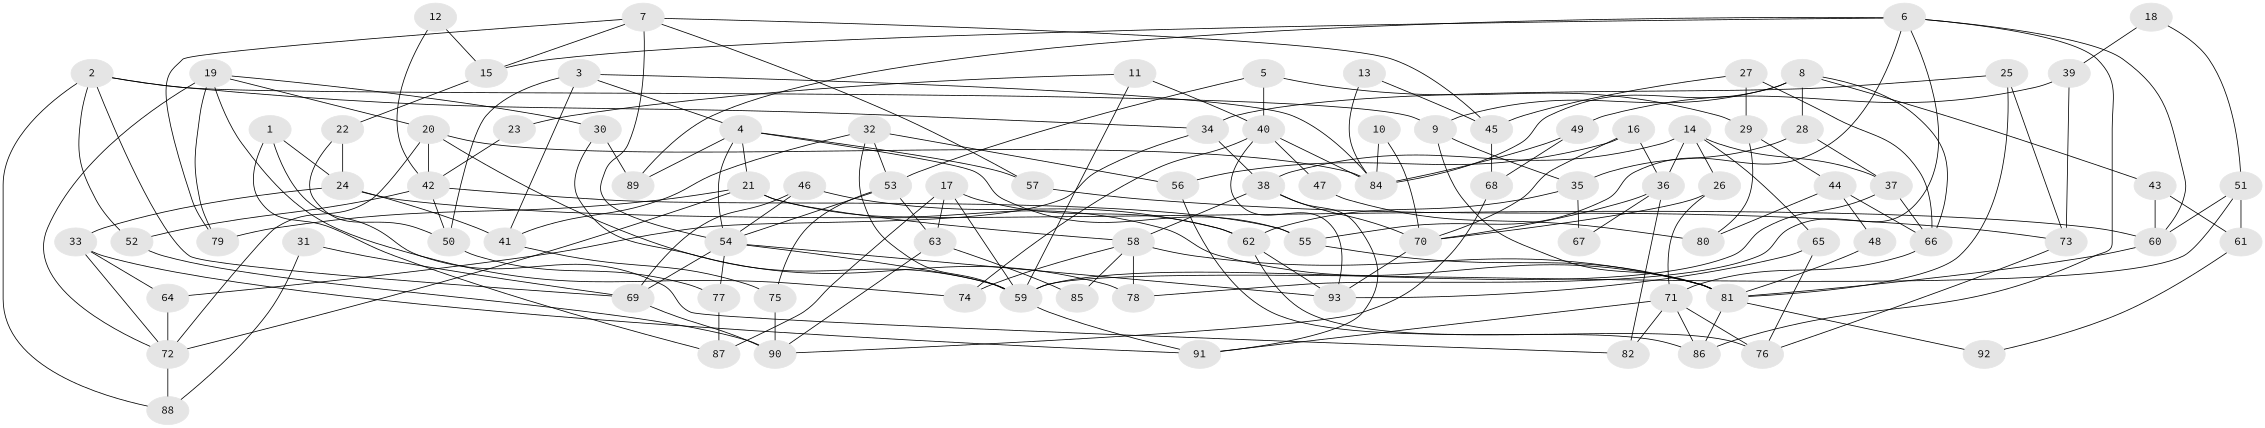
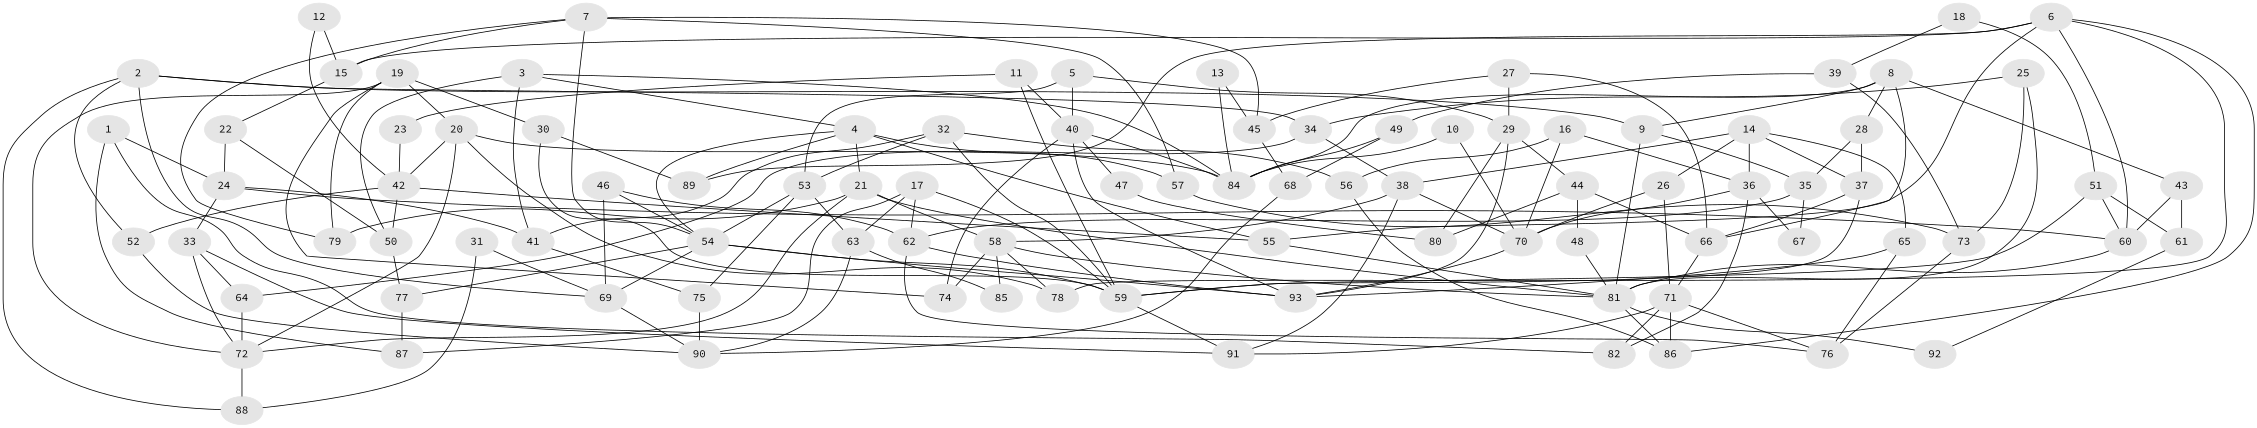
  graph {
    fontname="Source Code Pro"
    node [color=gray90 fontname="Source Code Pro" style=filled]
    edge [fontname="Source Code Pro"]
    1
    24
    82
    87
    41
    60
    33
    2
    9
    34
    52
    69
    88
    35
    81
    38
    64
    90
    3
    4
    50
    84
    21
    54
    55
    57
    89
    75
    77
    79
    72
    58
    59
    n34 [label=93]
    73
    5
    29
    40
    53
    44
    80
    74
    47
    63
    6
    15
    78
    86
    22
    7
    45
    68
    8
    28
    43
    66
    37
    61
    71
    62
    67
    92
    10
    70
    11
    23
    42
    91
    12
    13
    14
    26
    36
    65
    76
    16
    56
    17
    85
    18
    39
    51
    49
    19
    20
    30
    25
    27
    48
    31
    32
    46
    1 -- 24
    1 -- 82
    1 -- 87
    24 -- 41
    24 -- 60
    24 -- 33
    41 -- 75
    60 -- 81
    33 -- 64
    33 -- 72
    33 -- 91
    2 -- 9
    2 -- 34
    2 -- 52
    2 -- 69
    2 -- 88
    9 -- 35
    9 -- 81
    34 -- 38
    34 -- 64
    52 -- 90
    69 -- 90
    35 -- 62
    35 -- 67
    81 -- 86
    81 -- 92
    38 -- 58
    38 -- 70
    38 -- 91
    64 -- 72
    3 -- 41
    3 -- 4
    3 -- 50
    3 -- 84
    4 -- 21
    4 -- 54
    4 -- 55
    4 -- 57
    4 -- 89
    50 -- 77
    21 -- 81
    21 -- 79
    21 -- 72
    21 -- 58
    54 -- 69
    54 -- 77
    54 -- 59
    54 -- n34
    55 -- 81
    57 -- 73
    75 -- 90
    77 -- 87
    72 -- 88
    58 -- 81
    58 -- 74
    58 -- 78
    58 -- 85
    59 -- 91
    73 -- 76
    5 -- 29
    5 -- 40
    5 -- 53
+   29 -- n34
    29 -- 44
    29 -- 80
    40 -- 84
    40 -- n34
    40 -- 74
    40 -- 47
    53 -- 54
    53 -- 75
    53 -- 63
    44 -- 80
    44 -- 66
    44 -- 48
    47 -- 80
    63 -- 90
    63 -- 85
    6 -- 60
    6 -- 55
    6 -- 89
    6 -- 15
    6 -- 78
    6 -- 86
    15 -- 22
    22 -- 24
    22 -- 50
    7 -- 54
    7 -- 57
    7 -- 79
    7 -- 15
    7 -- 45
    45 -- 68
    68 -- 90
    8 -- 9
    8 -- 84
    8 -- 28
    8 -- 43
    8 -- 66
    28 -- 35
    28 -- 37
    43 -- 60
    43 -- 61
    66 -- 71
    37 -- 59
    37 -- 66
    61 -- 92
    71 -- 82
    71 -- 86
    71 -- 91
    71 -- 76
    62 -- n34
    62 -- 76
    10 -- 84
    10 -- 70
    70 -- n34
    11 -- 59
    11 -- 40
    11 -- 23
    23 -- 42
    42 -- 52
    42 -- 50
    42 -- 55
    12 -- 15
    12 -- 42
    13 -- 84
    13 -- 45
    14 -- 38
    14 -- 37
    14 -- 26
    14 -- 36
    14 -- 65
    26 -- 71
    26 -- 70
    36 -- 82
    36 -- 67
    36 -- 70
    65 -- n34
    65 -- 76
    16 -- 70
    16 -- 36
    16 -- 56
    56 -- 86
    17 -- 87
    17 -- 59
    17 -- 63
    17 -- 62
    18 -- 39
    18 -- 51
    39 -- 73
    39 -- 49
    51 -- 60
    51 -- 59
    51 -- 61
    49 -- 84
    49 -- 68
    19 -- 79
    19 -- 72
    19 -- 74
    19 -- 20
    19 -- 30
    20 -- 84
    20 -- 72
    20 -- 78
    20 -- 42
    30 -- 89
    30 -- 59
    25 -- 34
    25 -- 81
    25 -- 73
    27 -- 29
    27 -- 45
    27 -- 66
    48 -- 81
    31 -- 69
    31 -- 88
    32 -- 41
    32 -- 59
    32 -- 53
    32 -- 56
    46 -- 69
    46 -- 54
    46 -- 62
  }
